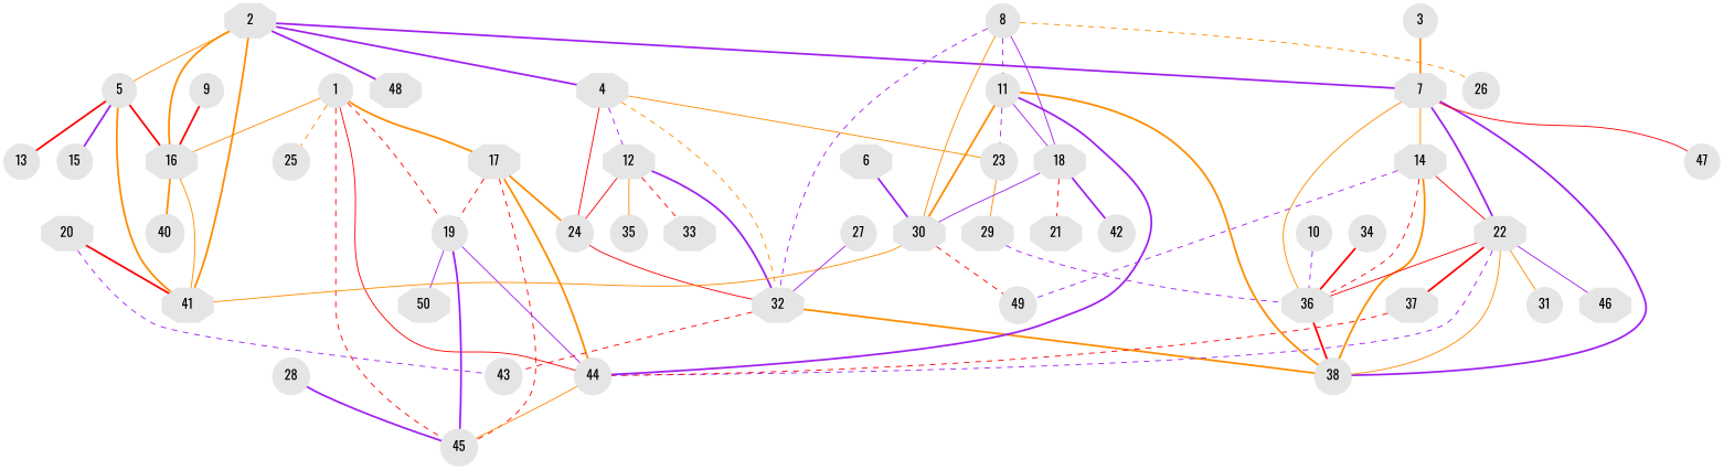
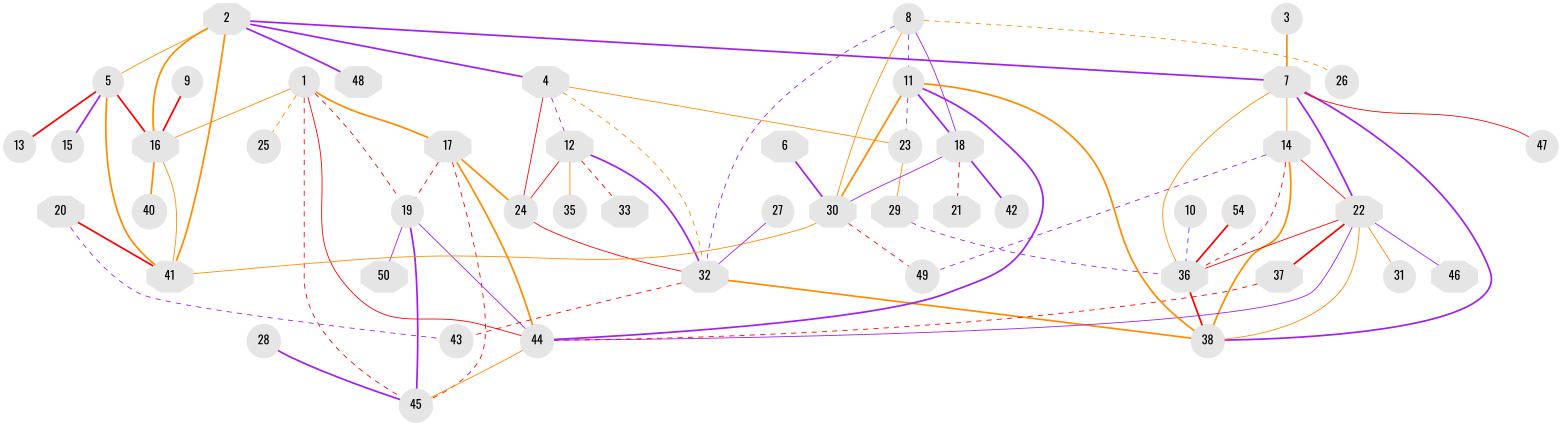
  graph {
    fontname=Oswald
    node [color=gray90 fontname=Oswald shape=circle style=filled]
    edge [color=darkorange fontname=Oswald style=bold weight=1.0]
    16 [shape=octagon]
    1
    17 [shape=octagon]
    19
    25
    44
    45
    41 [shape=octagon]
    40
    24
    50 [shape=octagon]
    2 [shape=octagon]
    4 [shape=octagon]
    5
    7 [shape=octagon]
    48 [shape=octagon]
    12 [shape=octagon]
    23
    32 [shape=octagon]
    13
    15
    14 [shape=octagon]
    22 [shape=octagon]
    36 [shape=octagon]
    38
    47
    3
    33 [shape=octagon]
    35
    29 [shape=octagon]
    43
    6 [shape=octagon]
    30 [shape=octagon]
    49
    31
    37 [shape=octagon]
    46 [shape=octagon]
    8
    11
    18 [shape=octagon]
    26
    21 [shape=octagon]
    42
    9
    10
    20 [shape=octagon]
    27
    28
-   34
+   34 [label=54]
    16 -- 41 [style=solid]
    16 -- 40
    1 -- 16 [style=solid]
    1 -- 17
    1 -- 19 [color=red style=dashed]
    1 -- 25 [style=dashed]
    1 -- 44 [color=red style=solid]
    1 -- 45 [color=red style=dashed]
    17 -- 19 [color=red style=dashed]
    17 -- 44
    17 -- 45 [color=red style=dashed]
    17 -- 24
    19 -- 44 [color=purple style=solid]
    19 -- 45 [color=purple]
    19 -- 50 [color=purple style=solid]
    44 -- 45 [style=solid]
    24 -- 32 [color=red style=solid weight=2.0]
    2 -- 16
    2 -- 41
    2 -- 4 [color=purple]
    2 -- 5 [style=solid weight=2.0]
    2 -- 7 [color=purple]
    2 -- 48 [color=purple]
    4 -- 24 [color=red style=solid weight=2.0]
    4 -- 12 [color=purple style=dashed]
    4 -- 23 [style=solid]
    4 -- 32 [style=dashed]
    5 -- 16 [color=red weight=2.0]
    5 -- 41 [weight=2.0]
    5 -- 13 [color=red]
    5 -- 15 [color=purple]
    7 -- 14 [style=solid]
    7 -- 22 [color=purple]
    7 -- 36 [style=solid]
    7 -- 38 [color=purple]
    7 -- 47 [color=red style=solid]
    12 -- 24 [color=red style=solid weight=2.0]
    12 -- 32 [color=purple]
    12 -- 33 [color=red style=dashed]
    12 -- 35 [style=solid]
    23 -- 29 [style=solid]
    32 -- 38
    32 -- 43 [color=red style=dashed]
    14 -- 22 [color=red style=solid]
    14 -- 36 [color=red style=dashed]
    14 -- 38
    14 -- 49 [color=purple style=dashed]
-   22 -- 44 [color=purple style=dashed]
+   22 -- 44 [color=purple style=solid]
    22 -- 36 [color=red style=solid]
    22 -- 38 [style=solid]
    22 -- 31 [style=solid]
    22 -- 37 [color=red]
    22 -- 46 [color=purple style=solid]
    36 -- 38 [color=red]
    3 -- 7
    29 -- 36 [color=purple style=dashed]
    6 -- 30 [color=purple]
    30 -- 41 [style=solid]
    30 -- 49 [color=red style=dashed]
    37 -- 44 [color=red style=dashed]
    8 -- 32 [color=purple style=dashed weight=2.0]
    8 -- 30 [style=solid]
    8 -- 11 [color=purple style=dashed weight=2.0]
    8 -- 18 [color=purple style=solid]
    8 -- 26 [style=dashed]
    11 -- 44 [color=purple]
    11 -- 23 [color=purple style=dashed]
    11 -- 38
    11 -- 30 [weight=2.0]
-   11 -- 18 [color=purple style=solid weight=2.0]
+   11 -- 18 [color=purple weight=2.0]
    18 -- 30 [color=purple style=solid]
    18 -- 21 [color=red style=dashed]
    18 -- 42 [color=purple]
    9 -- 16 [color=red]
    10 -- 36 [color=purple style=dashed]
    20 -- 41 [color=red]
    20 -- 43 [color=purple style=dashed]
    27 -- 32 [color=purple style=solid]
    28 -- 45 [color=purple]
    34 -- 36 [color=red]
  }
